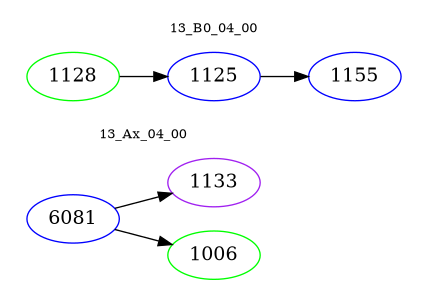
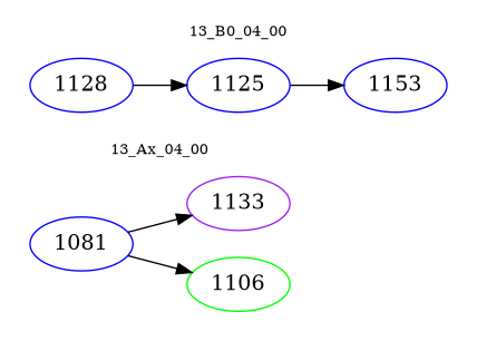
  digraph {
    rankdir=LR
    node [color=blue]
    edge [color=black]
-   n1 [color=green label=1006]
-   n2 [label=6081]
+   n1 [color=green label=1106]
+   n2 [label=1081]
    n3 [color=purple label=1133]
-   n4 [color=green label=1128]
+   n4 [label=1128]
    n5 [label=1125]
-   n6 [label=1155]
+   n6 [label=1153]
    subgraph cluster_1 {
      color=white
      fontsize=10
      label="13_Ax_04_00"
      n1
      n2
      n3
    }
    subgraph cluster_2 {
      color=white
      fontsize=10
      label="13_B0_04_00"
      n4
      n5
      n6
    }
    n2 -> n1
    n2 -> n3
    n4 -> n5
    n5 -> n6
  }
